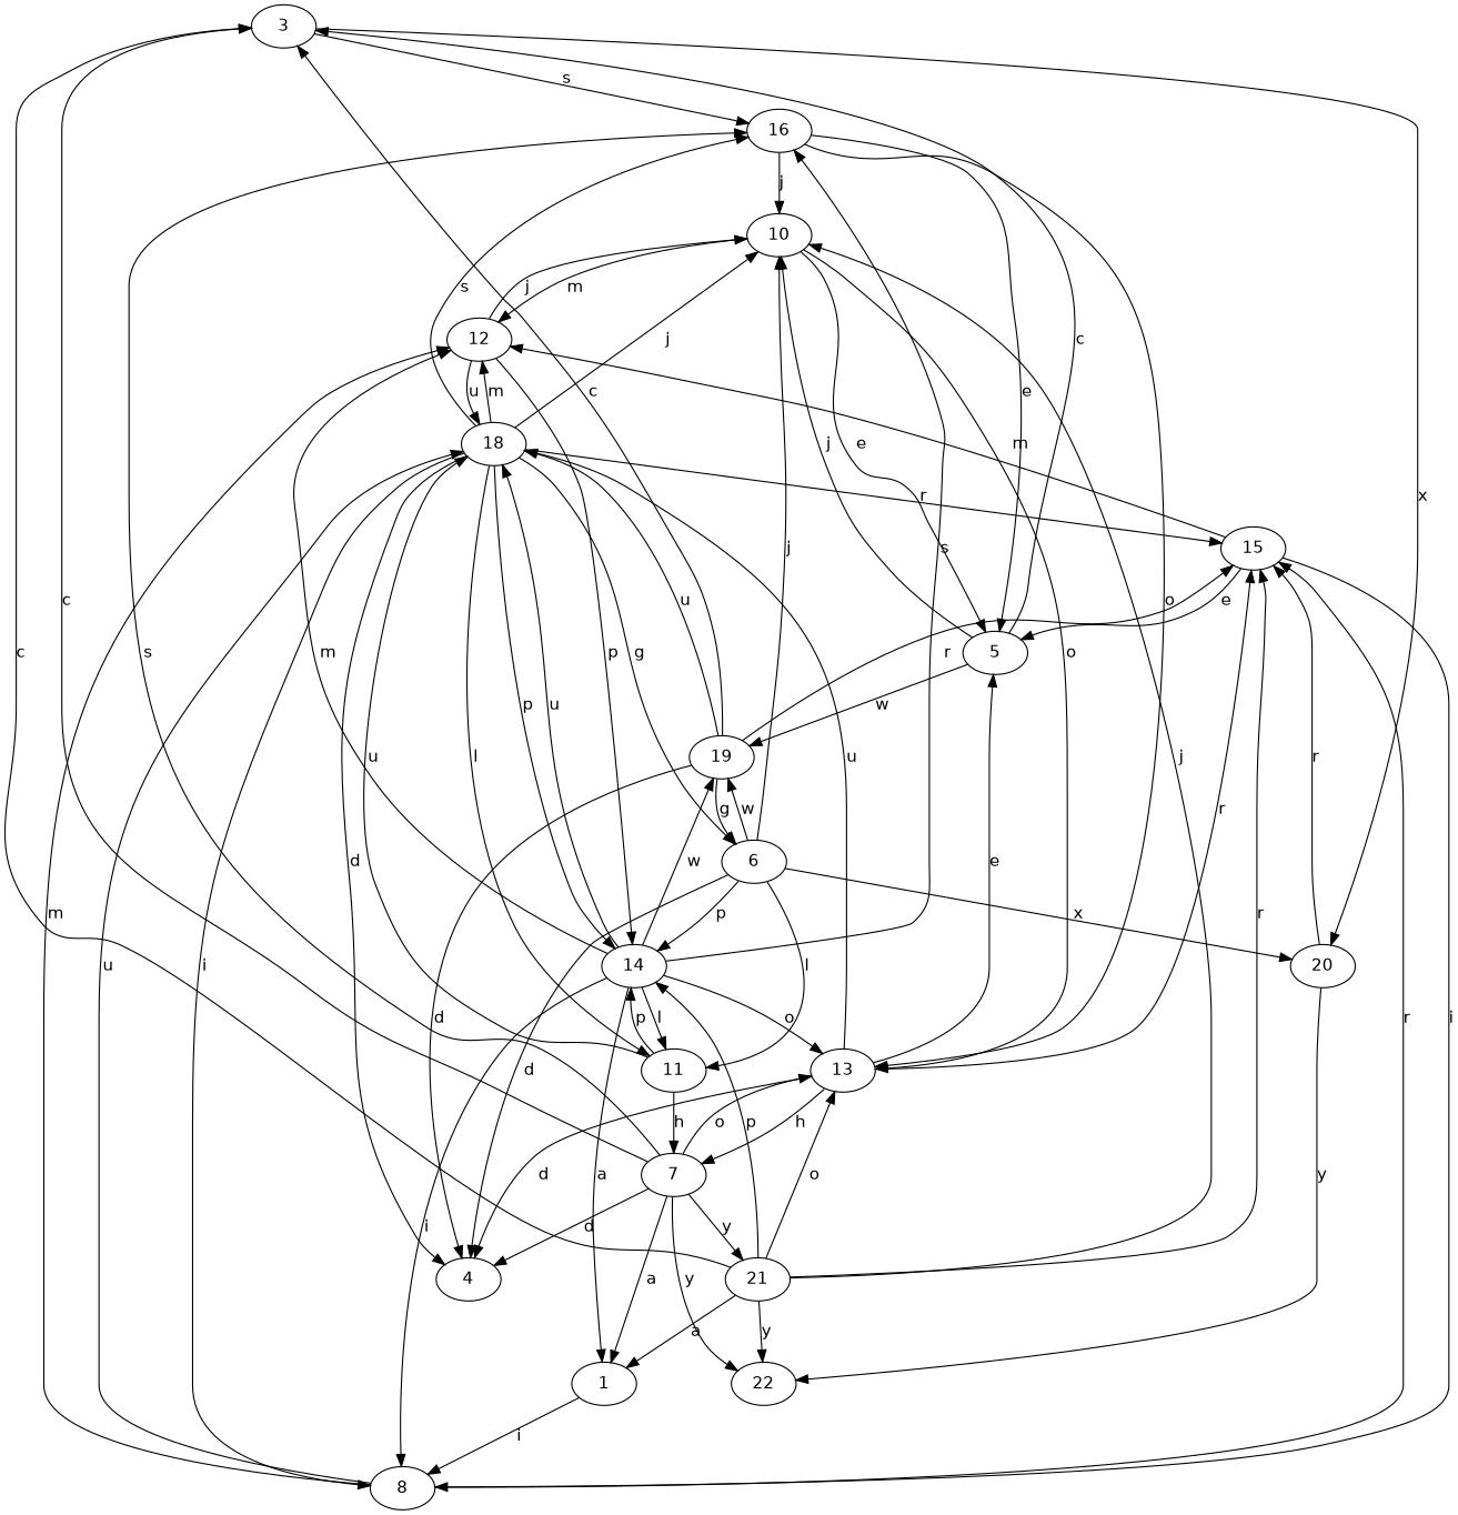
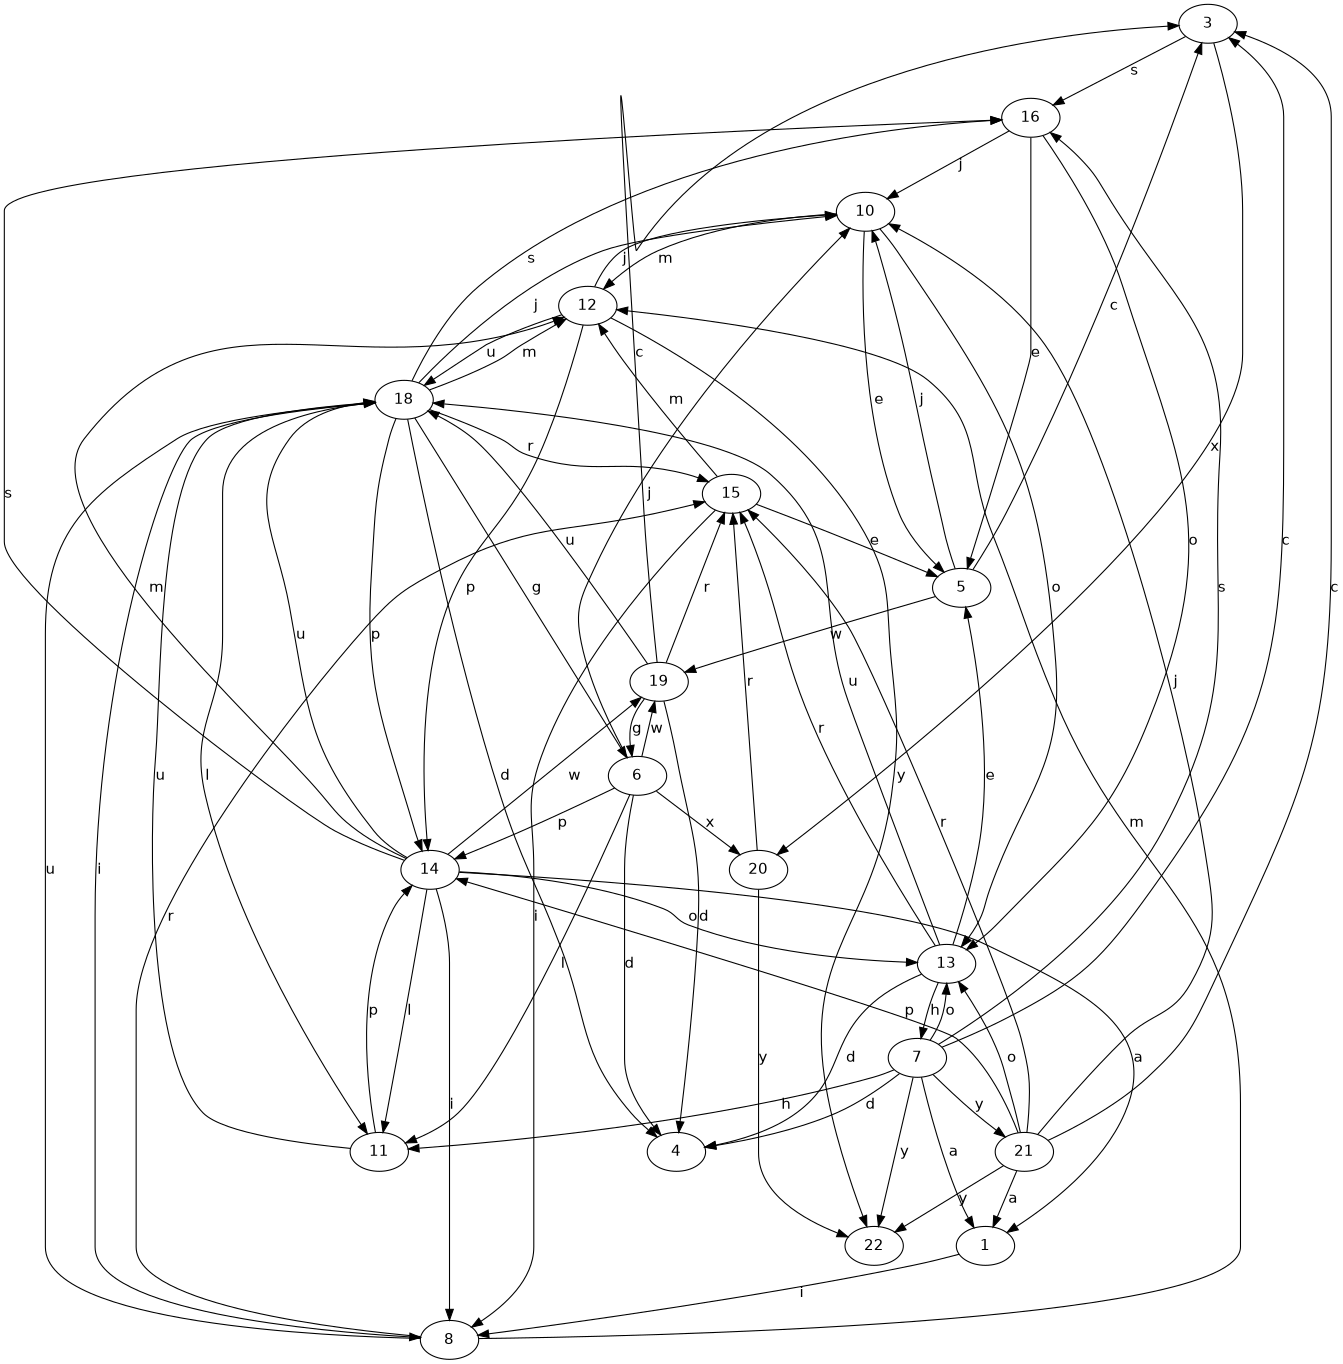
  strict digraph {
    fontname="DejaVu Sans"
    node [fontname="DejaVu Sans"]
    edge [fontname="DejaVu Sans"]
    3
    16
    20
    6
    10
    19
    4
    11
    14
    12
    22
    18
    1
    8
    15
    5
    13
    7
    21
    3 -> 16 [label=s]
    3 -> 20 [label=x]
    16 -> 10 [label=j]
    16 -> 5 [label=e]
    16 -> 13 [label=o]
    20 -> 22 [label=y]
    20 -> 15 [label=r]
    6 -> 20 [label=x]
    6 -> 10 [label=j]
    6 -> 19 [label=w]
    6 -> 4 [label=d]
    6 -> 11 [label=l]
    6 -> 14 [label=p]
    10 -> 12 [label=m]
    10 -> 5 [label=e]
    10 -> 13 [label=o]
    19 -> 3 [label=c]
    19 -> 6 [label=g]
    19 -> 4 [label=d]
    19 -> 18 [label=u]
    19 -> 15 [label=r]
    11 -> 14 [label=p]
    11 -> 18 [label=u]
-   11 -> 7 [label=h]
+   7 -> 11 [label=h]
    14 -> 16 [label=s]
    14 -> 19 [label=w]
    14 -> 11 [label=l]
    14 -> 12 [label=m]
    14 -> 18 [label=u]
    14 -> 1 [label=a]
    14 -> 8 [label=i]
    14 -> 13 [label=o]
    12 -> 10 [label=j]
    12 -> 14 [label=p]
+   12 -> 22 [label=y]
    12 -> 18 [label=u]
    18 -> 16 [label=s]
    18 -> 6 [label=g]
    18 -> 10 [label=j]
    18 -> 4 [label=d]
    18 -> 11 [label=l]
    18 -> 14 [label=p]
    18 -> 12 [label=m]
    18 -> 8 [label=i]
    18 -> 15 [label=r]
    1 -> 8 [label=i]
    8 -> 12 [label=m]
    8 -> 18 [label=u]
    8 -> 15 [label=r]
    15 -> 12 [label=m]
    15 -> 8 [label=i]
    15 -> 5 [label=e]
    5 -> 3 [label=c]
    5 -> 10 [label=j]
    5 -> 19 [label=w]
    13 -> 4 [label=d]
    13 -> 18 [label=u]
    13 -> 15 [label=r]
    13 -> 5 [label=e]
    13 -> 7 [label=h]
    7 -> 3 [label=c]
    7 -> 16 [label=s]
    7 -> 4 [label=d]
    7 -> 22 [label=y]
    7 -> 1 [label=a]
    7 -> 13 [label=o]
    7 -> 21 [label=y]
    21 -> 3 [label=c]
    21 -> 10 [label=j]
    21 -> 14 [label=p]
    21 -> 22 [label=y]
    21 -> 1 [label=a]
    21 -> 15 [label=r]
    21 -> 13 [label=o]
  }
